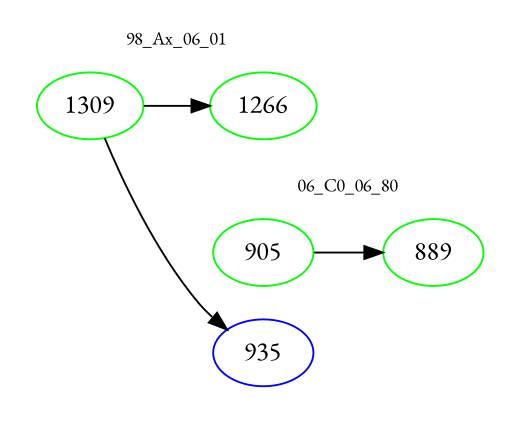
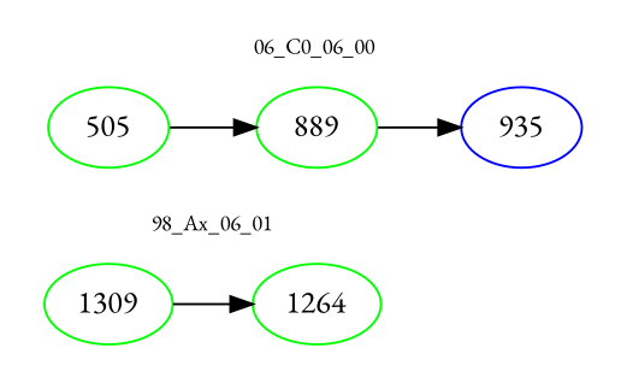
  digraph {
    fontname="EB Garamond"
    rankdir=LR
    node [color=green fontname="EB Garamond"]
    edge [color=black fontname="EB Garamond"]
    n1 [label=1309]
-   n2 [label=1266]
-   n3 [label=905]
+   n2 [label=1264]
+   n3 [label=505]
    n4 [label=889]
    n5 [color=blue label=935]
    subgraph cluster_1 {
      color=white
      fontsize=10
      label="98_Ax_06_01"
      n1
      n2
    }
    subgraph cluster_2 {
      color=white
      fontsize=10
-     label="06_C0_06_80"
+     label="06_C0_06_00"
      n3
      n4
      n5
    }
    n1 -> n2
    n3 -> n4
-   n1 -> n5
+   n4 -> n5
  }
